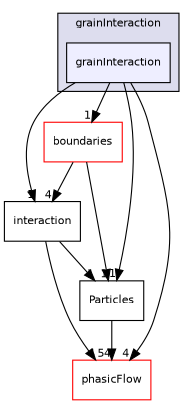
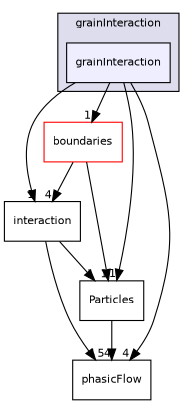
  digraph {
    compound=true
    node [fillcolor=white fontname=Helvetica fontsize=10 shape=box style=filled]
    edge [headlabel=1 labeldistance=1.5 labelfontname=Helvetica labelfontsize=10]
    n1 [fillcolor="#eeeeff" label=grainInteraction pencolor=black]
    n2 [label=interaction fillcolor="" style=""]
    n3 [color=red label=boundaries]
-   n4 [color=red label=phasicFlow]
+   n4 [color=black label=phasicFlow]
    n5 [color=black label=Particles]
    subgraph cluster_1 {
      bgcolor="#ddddee"
      fontname=Helvetica
      fontsize=10
      label=grainInteraction
      pencolor=black
      n1
    }
    n1 -> n2
    n1 -> n3
    n1 -> n4 [headlabel=4]
    n1 -> n5
    n2 -> n4 [headlabel=4]
    n2 -> n5
    n3 -> n2 [headlabel=4]
    n3 -> n5
    n5 -> n4 [headlabel=54]
  }
